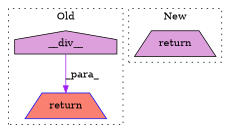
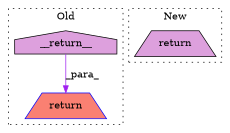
  digraph {
    node [a=41 l=7 shape=trapezium style=filled fillcolor=plum color=black]
-   n1 [a=32 l="8,1" label=__div__ s="18979,18996" shape=house]
+   n1 [a=32 l="8,1" label=__return__ s="18979,18996" shape=house]
    n2 [label=return s=18967 fillcolor=salmon color=blue]
    n3 [label=return s=20204]
    subgraph cluster_1 {
      label=Old
      style=dotted
      n1
      n2
    }
    subgraph cluster_2 {
      label=New
      style=dotted
      n3
    }
    n1 -> n2 [label=_para_ color=purple]
  }
